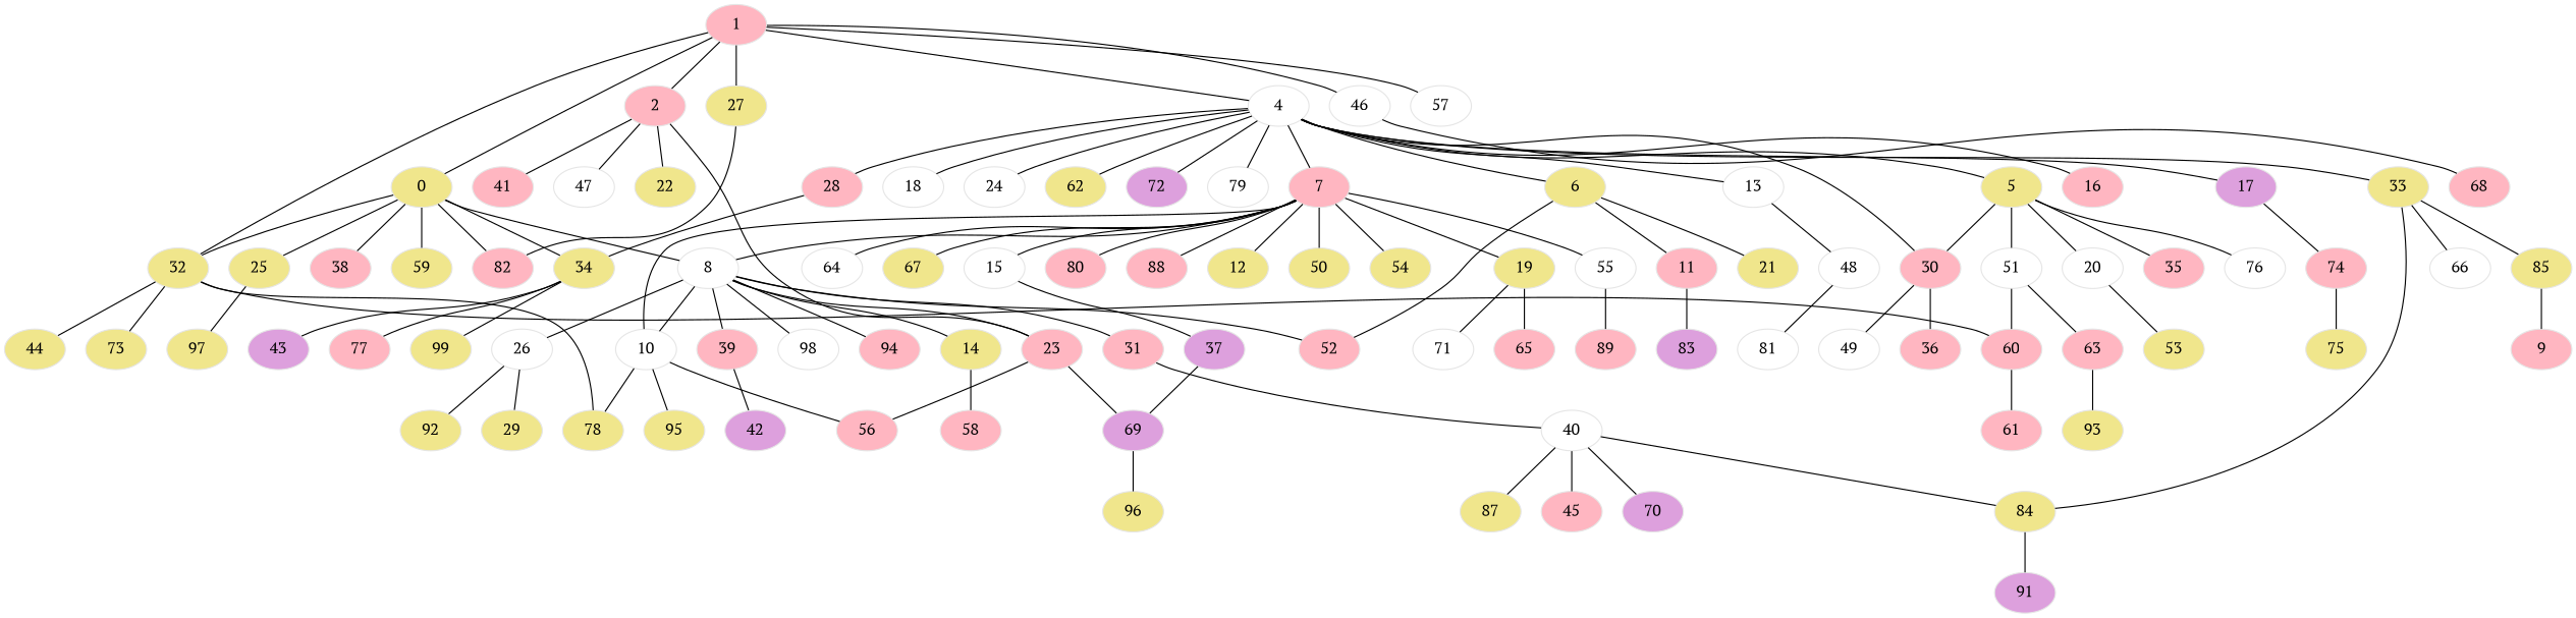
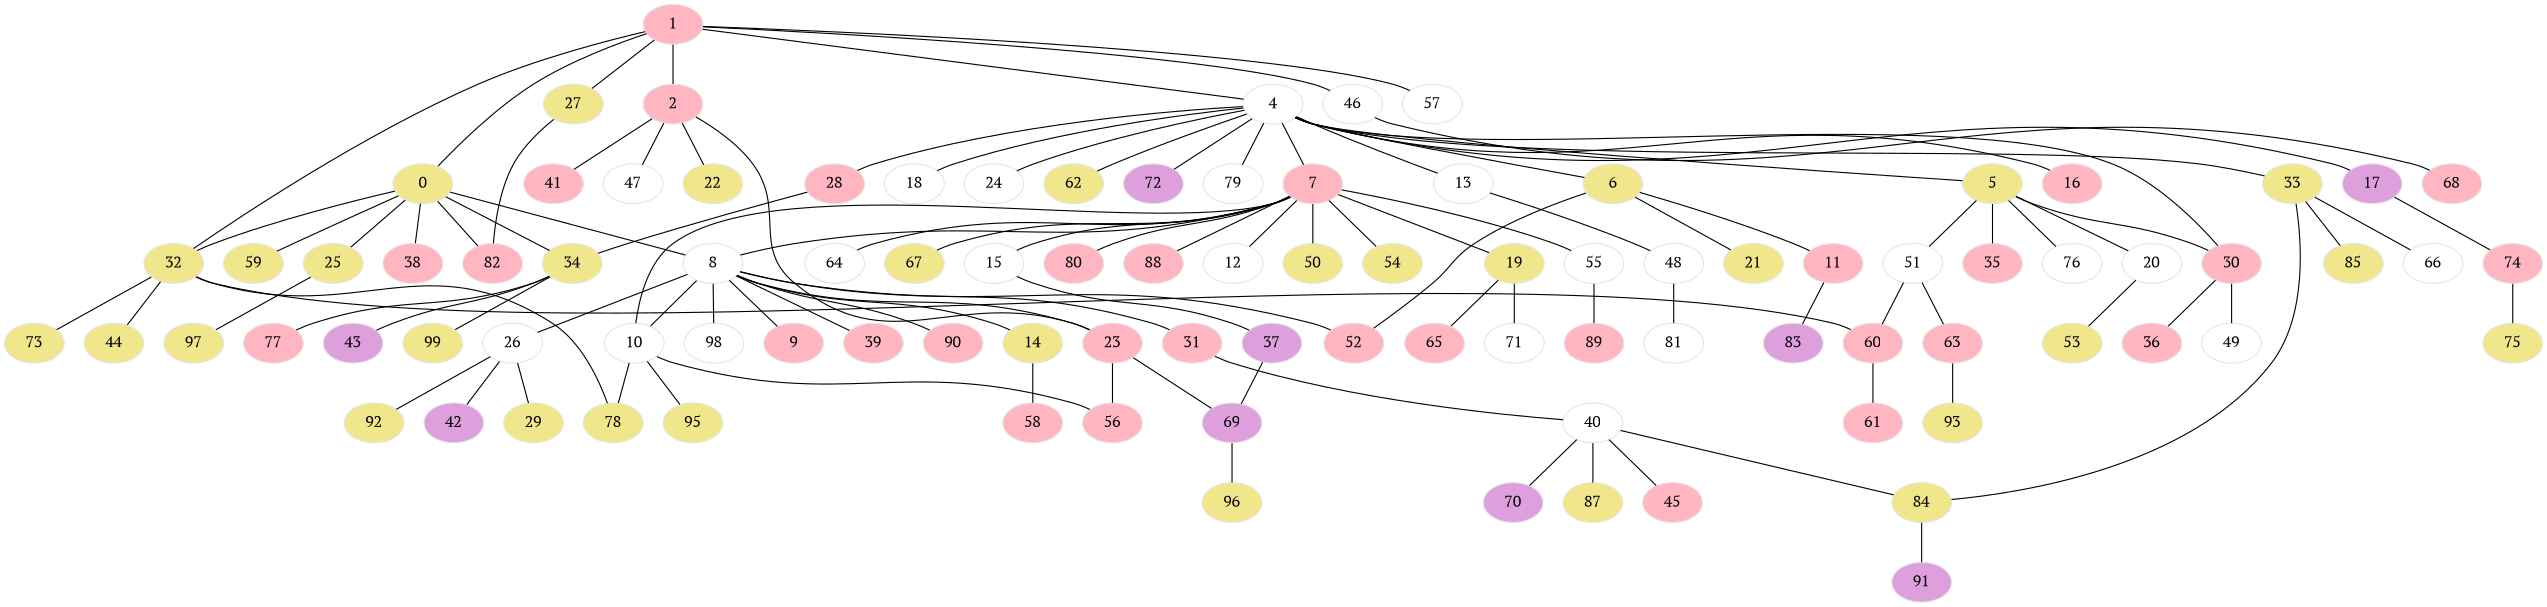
  graph {
    fontname="PT Serif"
    node [color=gray90 fillcolor=khaki fontname="PT Serif" style=filled]
    edge [fontname="PT Serif"]
    1 [fillcolor=lightpink]
    2 [fillcolor=lightpink]
    n3 [label=0]
    4 [fillcolor=white]
    27
    32
    46 [fillcolor=white]
    57 [fillcolor=white]
    22
    23 [fillcolor=lightpink]
    41 [fillcolor=lightpink]
    47 [fillcolor=white]
    8 [fillcolor=white]
    25
    34
    38 [fillcolor=lightpink]
    59
    82 [fillcolor=lightpink]
    5
    6
    7 [fillcolor=lightpink]
    13 [fillcolor=white]
    16 [fillcolor=lightpink]
    17 [fillcolor=plum]
    18 [fillcolor=white]
    24 [fillcolor=white]
    28 [fillcolor=lightpink]
    30 [fillcolor=lightpink]
    33
    62
    72 [fillcolor=plum]
    79 [fillcolor=white]
    78
    44
    60 [fillcolor=lightpink]
    73
    68 [fillcolor=lightpink]
    56 [fillcolor=lightpink]
    69 [fillcolor=plum]
    52 [fillcolor=lightpink]
    10 [fillcolor=white]
    9 [fillcolor=lightpink]
    14
    26 [fillcolor=white]
    31 [fillcolor=lightpink]
    39 [fillcolor=lightpink]
-   90 [fillcolor=lightpink label=94]
+   90 [fillcolor=lightpink]
    98 [fillcolor=white]
    97
    43 [fillcolor=plum]
    77 [fillcolor=lightpink]
    n52 [label=99]
    20 [fillcolor=white]
    35 [fillcolor=lightpink]
    51 [fillcolor=white]
    76 [fillcolor=white]
    11 [fillcolor=lightpink]
    21
-   12
+   12 [fillcolor=white]
    15 [fillcolor=white]
    19
    50
    54
    55 [fillcolor=white]
    64 [fillcolor=white]
    67
    80 [fillcolor=lightpink]
    88 [fillcolor=lightpink]
    48 [fillcolor=white]
    74 [fillcolor=lightpink]
    36 [fillcolor=lightpink]
    49 [fillcolor=white]
    66 [fillcolor=white]
    84
    85
    53
    63 [fillcolor=lightpink]
    83 [fillcolor=plum]
    95
    37 [fillcolor=plum]
    65 [fillcolor=lightpink]
    71 [fillcolor=white]
    89 [fillcolor=lightpink]
    58 [fillcolor=lightpink]
    29
    92
    40 [fillcolor=white]
    42 [fillcolor=plum]
    81 [fillcolor=white]
    75
    96
    45 [fillcolor=lightpink]
    70 [fillcolor=plum]
    87
    61 [fillcolor=lightpink]
    91 [fillcolor=plum]
    93
    1 -- 2
    1 -- n3
    1 -- 4
    1 -- 27
    1 -- 32
    1 -- 46
    1 -- 57
    2 -- 22
    2 -- 23
    2 -- 41
    2 -- 47
    n3 -- 32
    n3 -- 8
    n3 -- 25
    n3 -- 34
    n3 -- 38
    n3 -- 59
    n3 -- 82
    4 -- 5
    4 -- 6
    4 -- 7
    4 -- 13
    4 -- 16
    4 -- 17
    4 -- 18
    4 -- 24
    4 -- 28
    4 -- 30
    4 -- 33
    4 -- 62
    4 -- 72
    4 -- 79
    27 -- 82
    32 -- 78
    32 -- 44
    32 -- 60
    32 -- 73
    46 -- 68
    23 -- 56
    23 -- 69
    8 -- 23
    8 -- 52
    8 -- 10
-   85 -- 9
+   8 -- 9
    8 -- 14
    8 -- 26
    8 -- 31
    8 -- 39
    8 -- 90
    8 -- 98
    25 -- 97
    34 -- 43
    34 -- 77
    34 -- n52
    5 -- 30
    5 -- 20
    5 -- 35
    5 -- 51
    5 -- 76
    6 -- 52
    6 -- 11
    6 -- 21
    7 -- 8
    7 -- 10
    7 -- 12
    7 -- 15
    7 -- 19
    7 -- 50
    7 -- 54
    7 -- 55
    7 -- 64
    7 -- 67
    7 -- 80
    7 -- 88
    13 -- 48
    17 -- 74
    28 -- 34
    30 -- 36
    30 -- 49
    33 -- 66
    33 -- 84
    33 -- 85
    60 -- 61
    69 -- 96
    10 -- 78
    10 -- 56
    10 -- 95
    14 -- 58
    26 -- 29
    26 -- 92
    31 -- 40
-   39 -- 42
+   26 -- 42
    20 -- 53
    51 -- 60
    51 -- 63
    11 -- 83
    15 -- 37
    19 -- 65
    19 -- 71
    55 -- 89
    48 -- 81
    74 -- 75
    84 -- 91
    63 -- 93
    37 -- 69
    40 -- 84
    40 -- 45
    40 -- 70
    40 -- 87
  }
